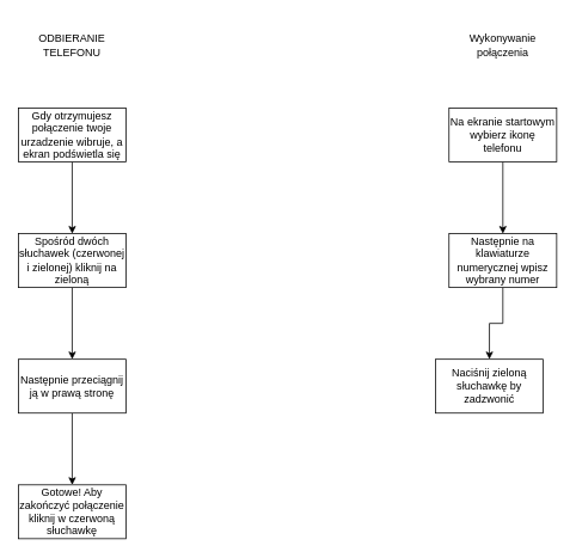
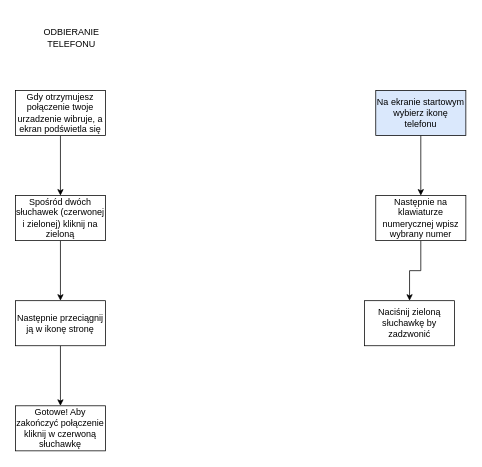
  <mxCell id="0" />
  <mxCell id="1" parent="0" />
  <mxCell id="2" value="" style="edgeStyle=orthogonalEdgeStyle;rounded=0;orthogonalLoop=1;jettySize=auto;html=1;" edge="1" parent="1" source="3" target="5"><mxGeometry relative="1" as="geometry" /></mxCell>
- <mxCell id="3" value="Na ekranie startowym wybierz ikonę telefonu" style="rounded=0;whiteSpace=wrap;html=1;" vertex="1" parent="1"><mxGeometry x="500" y="120" width="120" height="60" as="geometry" /></mxCell>
+ <mxCell id="3" value="Na ekranie startowym wybierz ikonę telefonu" style="rounded=0;whiteSpace=wrap;html=1;fillColor=#dae8fc;" vertex="1" parent="1"><mxGeometry x="500" y="120" width="120" height="60" as="geometry" /></mxCell>
  <mxCell id="4" value="" style="edgeStyle=orthogonalEdgeStyle;rounded=0;orthogonalLoop=1;jettySize=auto;html=1;" edge="1" parent="1" source="5" target="6"><mxGeometry relative="1" as="geometry" /></mxCell>
  <mxCell id="5" value="Następnie na klawiaturze numerycznej wpisz wybrany numer" style="rounded=0;whiteSpace=wrap;html=1;" vertex="1" parent="1"><mxGeometry x="500" y="260" width="120" height="60" as="geometry" /></mxCell>
  <mxCell id="6" value="Naciśnij zieloną słuchawkę by zadzwonić" style="rounded=0;whiteSpace=wrap;html=1;" vertex="1" parent="1"><mxGeometry x="485" y="400" width="120" height="60" as="geometry" /></mxCell>
  <mxCell id="7" value="" style="edgeStyle=orthogonalEdgeStyle;rounded=0;orthogonalLoop=1;jettySize=auto;html=1;" edge="1" parent="1" source="8" target="10"><mxGeometry relative="1" as="geometry" /></mxCell>
  <mxCell id="8" value="Gdy otrzymujesz połączenie twoje urzadzenie wibruje, a ekran podświetla się" style="rounded=0;whiteSpace=wrap;html=1;" vertex="1" parent="1"><mxGeometry x="20" y="120" width="120" height="60" as="geometry" /></mxCell>
  <mxCell id="9" value="" style="edgeStyle=orthogonalEdgeStyle;rounded=0;orthogonalLoop=1;jettySize=auto;html=1;" edge="1" parent="1" source="10" target="12"><mxGeometry relative="1" as="geometry" /></mxCell>
  <mxCell id="10" value="Spośród dwóch słuchawek (czerwonej i zielonej) kliknij na zieloną" style="rounded=0;whiteSpace=wrap;html=1;" vertex="1" parent="1"><mxGeometry x="20" y="260" width="120" height="60" as="geometry" /></mxCell>
  <mxCell id="11" value="" style="edgeStyle=orthogonalEdgeStyle;rounded=0;orthogonalLoop=1;jettySize=auto;html=1;" edge="1" parent="1" source="12" target="13"><mxGeometry relative="1" as="geometry" /></mxCell>
- <mxCell id="12" value="Następnie przeciągnij ją w prawą stronę" style="rounded=0;whiteSpace=wrap;html=1;" vertex="1" parent="1"><mxGeometry x="20" y="400" width="120" height="60" as="geometry" /></mxCell>
+ <mxCell id="12" value="Następnie przeciągnij ją w ikonę stronę" style="rounded=0;whiteSpace=wrap;html=1;" vertex="1" parent="1"><mxGeometry x="20" y="400" width="120" height="60" as="geometry" /></mxCell>
  <mxCell id="13" value="Gotowe! Aby zakończyć połączenie kliknij w czerwoną słuchawkę" style="rounded=0;whiteSpace=wrap;html=1;" vertex="1" parent="1"><mxGeometry x="20" y="540" width="120" height="60" as="geometry" /></mxCell>
- <mxCell id="14" value="ODBIERANIE TELEFONU" style="text;html=1;strokeColor=none;fillColor=none;align=center;verticalAlign=middle;whiteSpace=wrap;rounded=0;" vertex="1" parent="1"><mxGeometry x="25" y="20" width="110" height="60" as="geometry" /></mxCell>
- <mxCell id="15" value="Wykonywanie&lt;br&gt;połączenia" style="text;html=1;strokeColor=none;fillColor=none;align=center;verticalAlign=middle;whiteSpace=wrap;rounded=0;" vertex="1" parent="1"><mxGeometry x="540" y="40" width="40" height="20" as="geometry" /></mxCell>
+ <mxCell id="14" value="ODBIERANIE TELEFONU" style="text;html=1;strokeColor=none;fillColor=none;align=center;verticalAlign=middle;whiteSpace=wrap;rounded=0;" vertex="1" parent="1"><mxGeometry x="40" y="20" width="110" height="60" as="geometry" /></mxCell>
